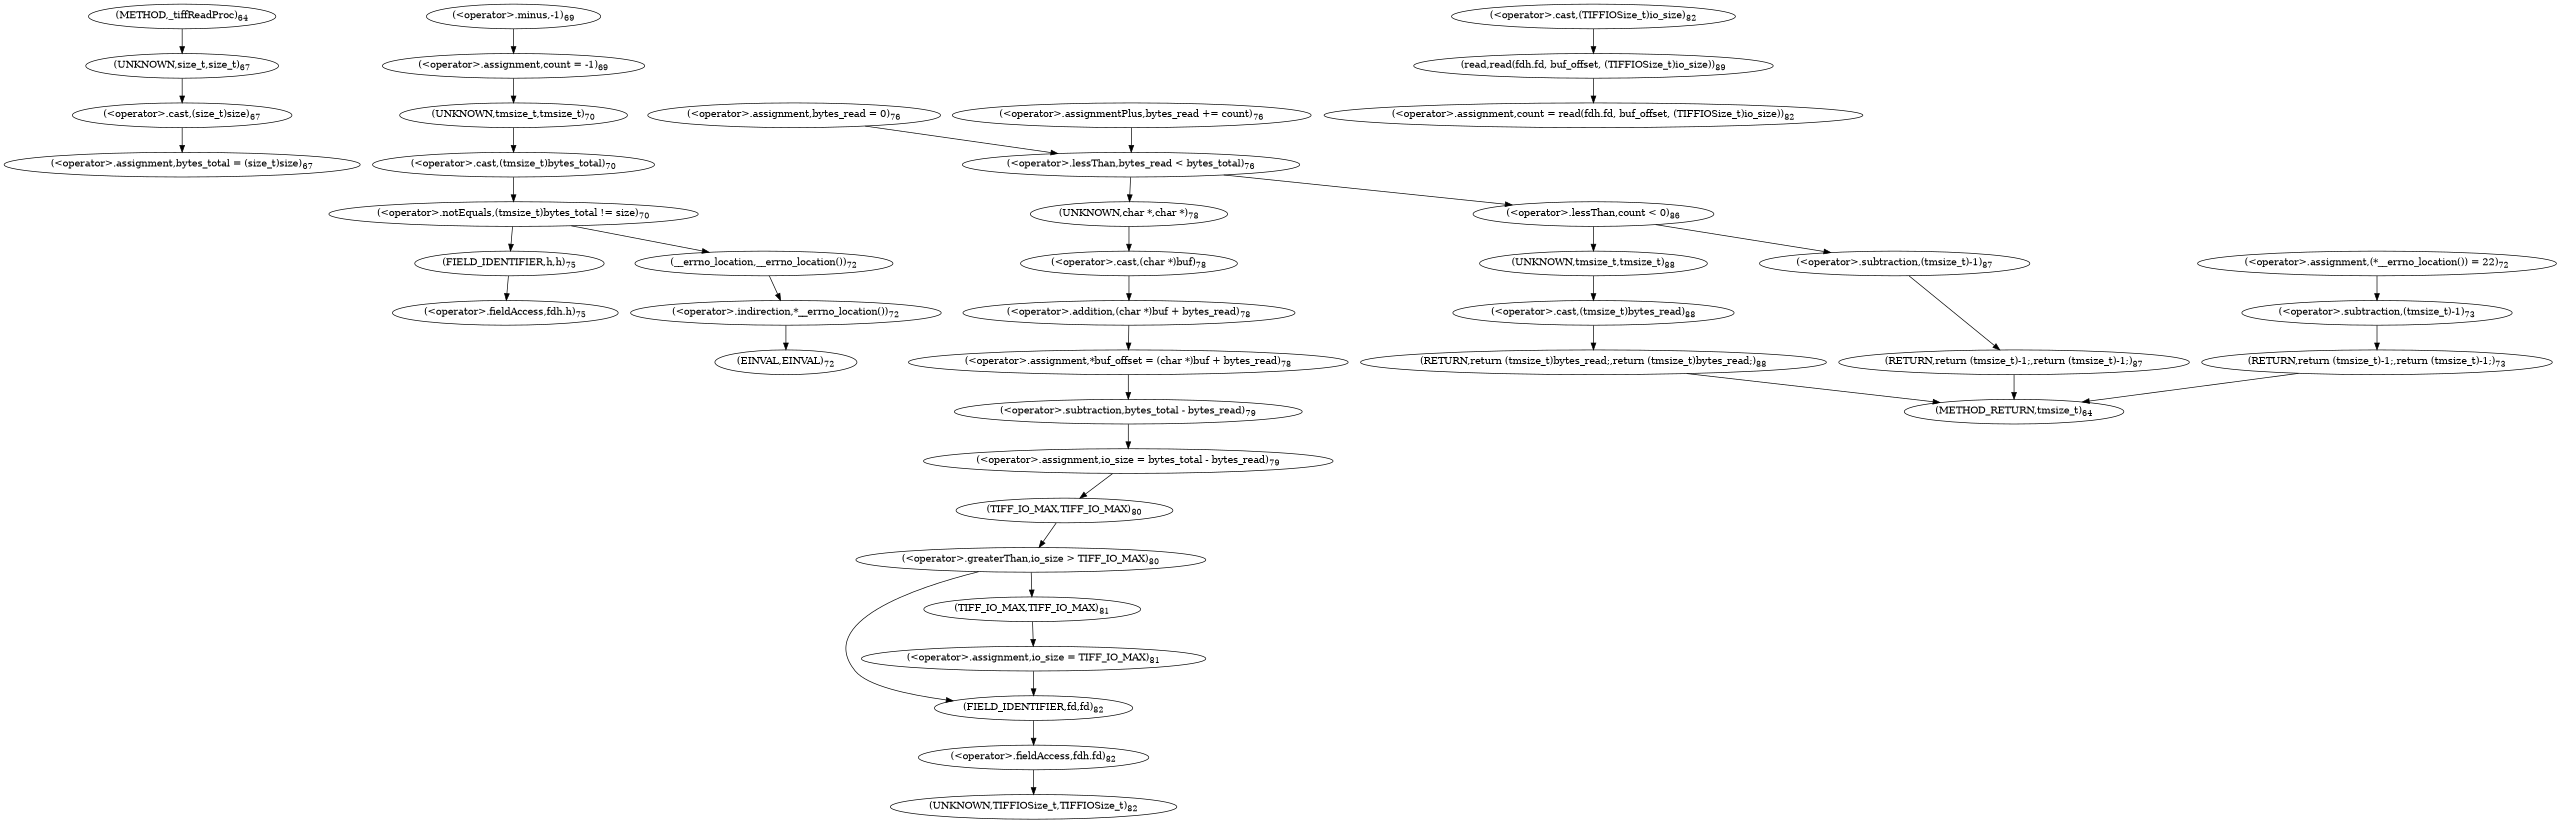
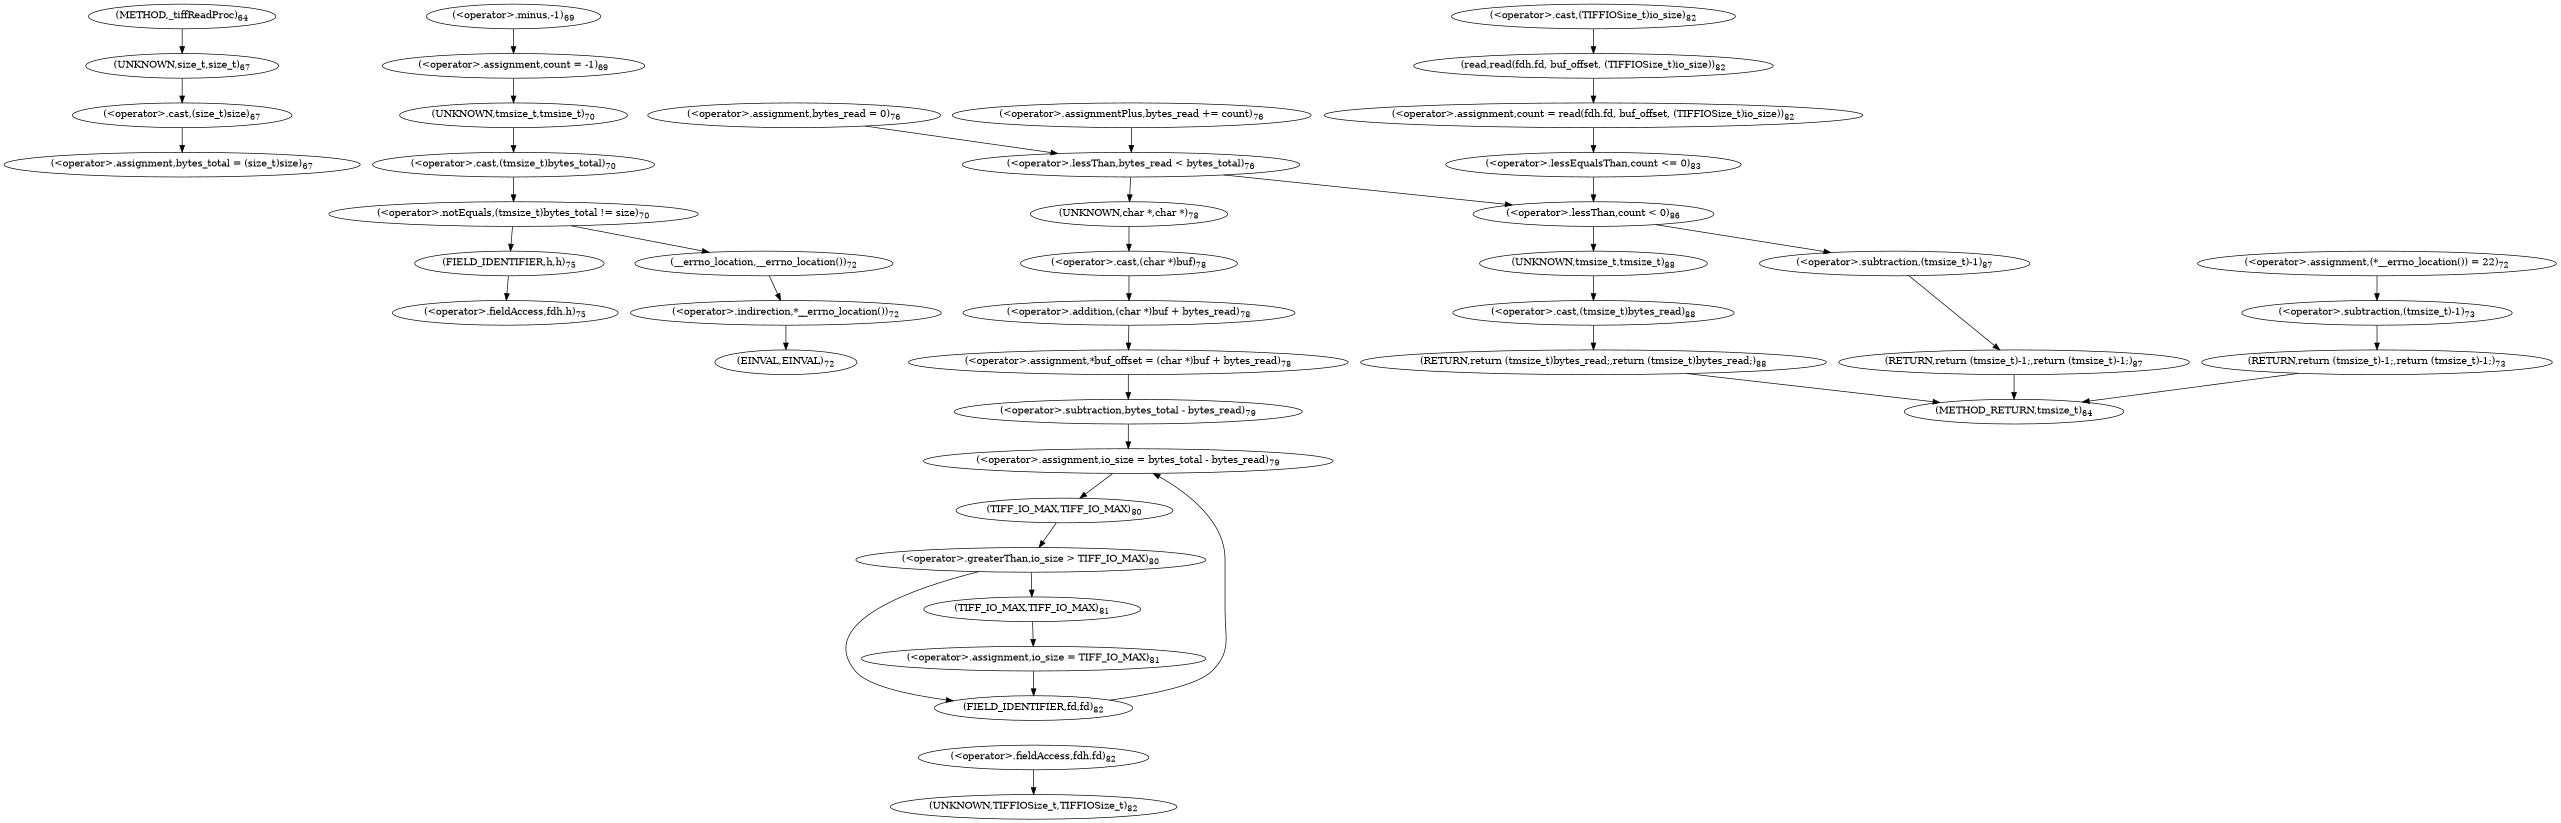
  digraph {
    n1 [label=<(&lt;operator&gt;.assignment,bytes_total = (size_t)size)<SUB>67</SUB>>]
    n2 [label=<(&lt;operator&gt;.minus,-1)<SUB>69</SUB>>]
    n3 [label=<(&lt;operator&gt;.assignment,count = -1)<SUB>69</SUB>>]
    n4 [label=<(UNKNOWN,tmsize_t,tmsize_t)<SUB>70</SUB>>]
    n5 [label=<(&lt;operator&gt;.cast,(tmsize_t)bytes_total)<SUB>70</SUB>>]
    n6 [label=<(&lt;operator&gt;.assignment,bytes_read = 0)<SUB>76</SUB>>]
    n7 [label=<(&lt;operator&gt;.lessThan,bytes_read &lt; bytes_total)<SUB>76</SUB>>]
    n8 [label=<(RETURN,return (tmsize_t)bytes_read;,return (tmsize_t)bytes_read;)<SUB>88</SUB>>]
    n9 [label=<(METHOD_RETURN,tmsize_t)<SUB>64</SUB>>]
    n10 [label=<(&lt;operator&gt;.cast,(size_t)size)<SUB>67</SUB>>]
    n11 [label=<(&lt;operator&gt;.notEquals,(tmsize_t)bytes_total != size)<SUB>70</SUB>>]
    n12 [label=<(FIELD_IDENTIFIER,h,h)<SUB>75</SUB>>]
    n13 [label=<(__errno_location,__errno_location())<SUB>72</SUB>>]
    n14 [label=<(&lt;operator&gt;.fieldAccess,fdh.h)<SUB>75</SUB>>]
    n15 [label=<(&lt;operator&gt;.indirection,*__errno_location())<SUB>72</SUB>>]
    n16 [label=<(&lt;operator&gt;.lessThan,count &lt; 0)<SUB>86</SUB>>]
    n17 [label=<(UNKNOWN,char *,char *)<SUB>78</SUB>>]
    n18 [label=<(UNKNOWN,tmsize_t,tmsize_t)<SUB>88</SUB>>]
    n19 [label=<(&lt;operator&gt;.subtraction,(tmsize_t)-1)<SUB>87</SUB>>]
    n20 [label=<(&lt;operator&gt;.cast,(char *)buf)<SUB>78</SUB>>]
    n21 [label=<(&lt;operator&gt;.assignmentPlus,bytes_read += count)<SUB>76</SUB>>]
    n22 [label=<(&lt;operator&gt;.cast,(tmsize_t)bytes_read)<SUB>88</SUB>>]
    n23 [label=<(RETURN,return (tmsize_t)-1;,return (tmsize_t)-1;)<SUB>87</SUB>>]
    n24 [label=<(UNKNOWN,size_t,size_t)<SUB>67</SUB>>]
    n25 [label=<(&lt;operator&gt;.assignment,(*__errno_location()) = 22)<SUB>72</SUB>>]
    n26 [label=<(&lt;operator&gt;.subtraction,(tmsize_t)-1)<SUB>73</SUB>>]
    n27 [label=<(RETURN,return (tmsize_t)-1;,return (tmsize_t)-1;)<SUB>73</SUB>>]
    n28 [label=<(&lt;operator&gt;.assignment,*buf_offset = (char *)buf + bytes_read)<SUB>78</SUB>>]
    n29 [label=<(&lt;operator&gt;.subtraction,bytes_total - bytes_read)<SUB>79</SUB>>]
    n30 [label=<(&lt;operator&gt;.assignment,io_size = bytes_total - bytes_read)<SUB>79</SUB>>]
    n31 [label=<(TIFF_IO_MAX,TIFF_IO_MAX)<SUB>80</SUB>>]
    n32 [label=<(&lt;operator&gt;.greaterThan,io_size &gt; TIFF_IO_MAX)<SUB>80</SUB>>]
    n33 [label=<(&lt;operator&gt;.assignment,count = read(fdh.fd, buf_offset, (TIFFIOSize_t)io_size))<SUB>82</SUB>>]
+   n34 [label=<(&lt;operator&gt;.lessEqualsThan,count &lt;= 0)<SUB>83</SUB>>]
    n35 [label=<(EINVAL,EINVAL)<SUB>72</SUB>>]
    n36 [label=<(&lt;operator&gt;.addition,(char *)buf + bytes_read)<SUB>78</SUB>>]
    n37 [label=<(TIFF_IO_MAX,TIFF_IO_MAX)<SUB>81</SUB>>]
    n38 [label=<(FIELD_IDENTIFIER,fd,fd)<SUB>82</SUB>>]
    n39 [label=<(&lt;operator&gt;.assignment,io_size = TIFF_IO_MAX)<SUB>81</SUB>>]
    n40 [label=<(&lt;operator&gt;.fieldAccess,fdh.fd)<SUB>82</SUB>>]
-   n41 [label=<(read,read(fdh.fd, buf_offset, (TIFFIOSize_t)io_size))<SUB>89</SUB>>]
+   n41 [label=<(read,read(fdh.fd, buf_offset, (TIFFIOSize_t)io_size))<SUB>82</SUB>>]
    n42 [label=<(UNKNOWN,TIFFIOSize_t,TIFFIOSize_t)<SUB>82</SUB>>]
    n43 [label=<(&lt;operator&gt;.cast,(TIFFIOSize_t)io_size)<SUB>82</SUB>>]
    n44 [label=<(METHOD,_tiffReadProc)<SUB>64</SUB>>]
    n2 -> n3
    n3 -> n4
    n4 -> n5
    n5 -> n11
    n6 -> n7
    n7 -> n16
    n7 -> n17
    n8 -> n9
    n10 -> n1
    n11 -> n12
    n11 -> n13
    n12 -> n14
    n13 -> n15
    n15 -> n35
    n16 -> n18
    n16 -> n19
    n17 -> n20
    n18 -> n22
    n19 -> n23
    n20 -> n36
    n21 -> n7
    n22 -> n8
    n23 -> n9
    n24 -> n10
    n25 -> n26
    n26 -> n27
    n27 -> n9
    n28 -> n29
    n29 -> n30
    n30 -> n31
    n31 -> n32
    n32 -> n37
    n32 -> n38
+   n33 -> n34
+   n34 -> n16
    n36 -> n28
    n37 -> n39
-   n38 -> n40
+   n38 -> n30
    n39 -> n38
    n40 -> n42
    n41 -> n33
    n43 -> n41
    n44 -> n24
  }
